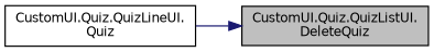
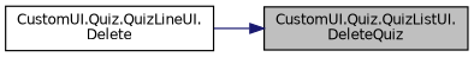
  digraph {
    rankdir=RL
    node [color=black fontname=Helvetica fontsize=10 shape=record style=filled]
    n1 [fillcolor=grey75 fontcolor=black height=0.2 label="CustomUI.Quiz.QuizListUI.\lDeleteQuiz" width=0.4]
-   n2 [fillcolor=white height=0.2 label="CustomUI.Quiz.QuizLineUI.\lQuiz" width=0.4]
+   n2 [fillcolor=white height=0.2 label="CustomUI.Quiz.QuizLineUI.\lDelete" width=0.4]
    n1 -> n2 [color=midnightblue dir=back fontname=Helvetica fontsize=10 labelfontname=Helvetica labelfontsize=10 style=solid]
  }
